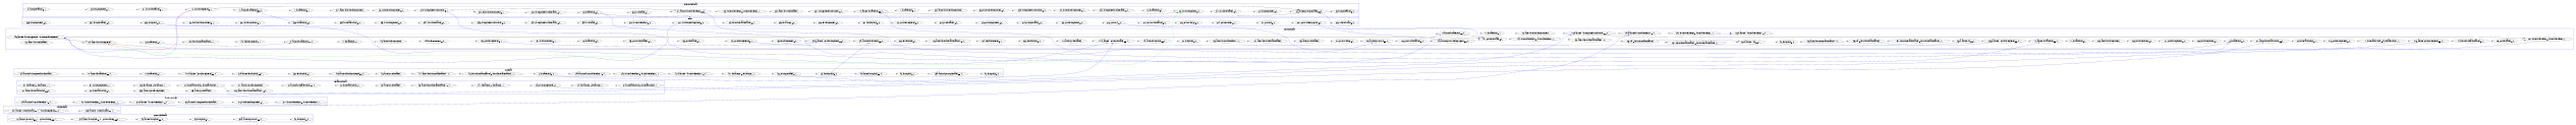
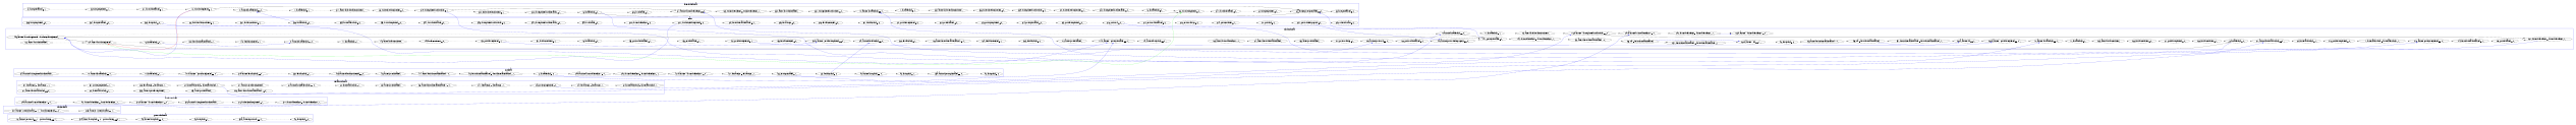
  digraph {
    rankdir=LR
    edge [color=black style=dotted]
    n1 [label="518: assume((port_work == 1) | (port_work_stop == 1));"]
    n2 [label="519: assert((fw_tty_lock != 2) | (port_work_stop == 0));"]
    n3 [label="92: assume(fw_tty_lock == 0);"]
    n4 [label="93: fw_tty_lock = 1;"]
    n5 [label="521a: assume(port_work == 0);"]
    n6 [label="98: fw_tty_lock = 0;"]
    n7 [label="507: assume((write_urb_state == 1) | (drv_usb_registered == 0));"]
    n8 [label="508b: assume(!(write_urb_state == 1));"]
    n9 [label="601: drv_device_id_registered = 0;"]
    n10 [label="613: port_tty_registered = 0;"]
    n11 [label="614: port_tty_installed = 0;"]
    n12 [label="604: dev_usb_serial_initialized = -1;"]
    n13 [label="619: port_consistent = 1;"]
    n14 [label="620: port_lock = 0;"]
    n15 [label="583: fw_tty_registered = 0;"]
    n16 [label="584: fw_tty_initialized = 0;"]
    n17 [label="589: fw_serial_bus_lock = 0;"]
    n18 [label="593: drv_usb_registered = 0;"]
    n19 [label="616: port_work = 0;"]
    n20 [label="605: dev_autopm = 0;"]
    n21 [label="586: fw_driver_list_consistent = 1;"]
    n22 [label="587: fw_idr_consistent = 1;"]
    n23 [label="618: port_work_stop = 0;"]
    n24 [label="597: drv_registered_with_serial_fw = 0;"]
    n25 [label="599: drv_id_table = 0;"]
    n26 [label="617: port_work_initialized = 0;"]
    n27 [label="588: fw_table_lock = 0;"]
    n28 [label="585: fw_tty_lock = 0;"]
    n29 [label="606: dev_disconnected = 0;"]
    n30 [label="607: dev_disc_lock = 0;"]
    n31 [label="615: port_idr_registered = 0;"]
    n32 [label="596: drv_registered_with_usb_fw = 0;"]
    n33 [label="621: port_write_in_progress = 0;"]
    n34 [label="623: write_urb_state = 0;"]
    n35 [label="611: port_dev_registered = 0;"]
    n36 [label="612: port_initialized = 0;"]
    n37 [label="600: drv_module_ref_cnt = 0;"]
    n38 [label="594: drv_usb_initialized = 0;"]
    n39 [label="576: drv_device_id_registered = 1;"]
    n40 [label="577: drv_module_ref_cnt = drv_module_ref_cnt - 1;"]
    n41 [label="292: drv_module_ref_cnt = drv_module_ref_cnt + 1;"]
    n42 [label="572b: assume(!(drv_module_ref_cnt <= 0));"]
    n43 [label="291a: assume(drv_module_ref_cnt >= 0);"]
    n44 [label="575: assume(drv_registered_with_serial_fw);"]
    n45 [label="70: assume(fw_table_lock == 0);"]
    n46 [label="312: drv_usb_registered = 1;"]
    n47 [label="70: assume(fw_table_lock == 0);"]
    n48 [label="346: drv_usb_registered = 0;"]
    n49 [label="54: fw_tty_initialized = 1;"]
    n50 [label="55: fw_tty_registered = 1;"]
    n51 [label="64: assume(port_tty_installed == 0);"]
    n52 [label="311: drv_usb_initialized = 1;"]
    n53 [label="484: assume(drv_module_ref_cnt == 0);"]
    n54 [label="485: drv_module_ref_cnt = drv_module_ref_cnt - 1;"]
    n55 [label="71: fw_table_lock = 1;"]
    n56 [label="317: assert(fw_driver_list_consistent);"]
    n57 [label="319: drv_registered_with_usb_fw = 1;"]
    n58 [label="340: fw_driver_list_consistent = 1;"]
    n59 [label="342: drv_registered_with_serial_fw = 0;"]
    n60 [label="330: assert(drv_usb_initialized);"]
    n61 [label="331: drv_registered_with_usb_fw = 0;"]
    n62 [label="76: fw_table_lock = 0;"]
    n63 [label="347: drv_usb_initialized = 0;"]
    n64 [label="61: fw_tty_registered = 0;"]
    n65 [label="71: fw_table_lock = 1;"]
    n66 [label="337: assert(fw_driver_list_consistent);"]
    n67 [label="320: fw_driver_list_consistent = 1;"]
    n68 [label="326: drv_id_table = 1;"]
    n69 [label="76: fw_table_lock = 0;"]
    n70 [label="318: fw_driver_list_consistent = 0;"]
    n71 [label="338: fw_driver_list_consistent = 0;"]
    n72 [label="322: drv_registered_with_serial_fw = 1;"]
    n73 [label="339: drv_registered_with_usb_fw = 0;"]
    n74 [label="65: fw_tty_initialized = 0;"]
    n75 [label="243: port_tty_registered = 0;"]
    n76 [label="247: dev_autopm = dev_autopm - 1;"]
    n77 [label="225: assert(port_initialized);"]
    n78 [label="226: assert(dev_usb_serial_initialized >= 0);"]
    n79 [label="87: fw_serial_bus_lock = fw_serial_bus_lock - 1;"]
    n80 [label="537: assume(!port_dev_registered);"]
    n81 [label="87: fw_serial_bus_lock = fw_serial_bus_lock - 1;"]
    n82 [label="82: fw_serial_bus_lock = 1;"]
    n83 [label="237: assert(port_initialized);"]
    n84 [label="533: assume(port_dev_registered);"]
    n85 [label="233: dev_autopm = dev_autopm - 1;"]
    n86 [label="231: port_tty_registered = 1;"]
    n87 [label="238: assert(dev_usb_serial_initialized >= 0);"]
    n88 [label="241: dev_autopm = dev_autopm + 1;"]
    n89 [label="81: assume(fw_serial_bus_lock == 0);"]
    n90 [label="82: fw_serial_bus_lock = 1;"]
    n91 [label="227: dev_autopm = dev_autopm + 1;"]
    n92 [label="81: assume(fw_serial_bus_lock == 0);"]
    n93 [label="428: port_tty_installed = 1;"]
    n94 [label="385: dev_disc_lock = 0;"]
    n95 [label="408a: assume(dev_disconnected == 0);"]
    n96 [label="413: assert(port_initialized);"]
    n97 [label="379: assume(dev_disc_lock == 0);"]
    n98 [label="380: dev_disc_lock = 1;"]
    n99 [label="548a: assume(port_tty_installed == 0);"]
    n100 [label="98: fw_tty_lock = 0;"]
    n101 [label="76: fw_table_lock = 0;"]
    n102 [label="291a: assume(drv_module_ref_cnt >= 0);"]
    n103 [label="70: assume(fw_table_lock == 0);"]
    n104 [label="71: fw_table_lock = 1;"]
    n105 [label="544: assume(drv_registered_with_serial_fw);"]
    n106 [label="421b: assume(!(drv_module_ref_cnt <= 0));"]
    n107 [label="427: dev_autopm = dev_autopm + 1;"]
    n108 [label="401b: assume(!(port_idr_registered == 0));"]
    n109 [label="414: assert(dev_usb_serial_initialized > 0);"]
    n110 [label="415: dev_usb_serial_initialized = dev_usb_serial_initialized + 1;"]
    n111 [label="292: drv_module_ref_cnt = drv_module_ref_cnt + 1;"]
    n112 [label="92: assume(fw_tty_lock == 0);"]
    n113 [label="93: fw_tty_lock = 1;"]
    n114 [label="194: drv_module_ref_cnt = drv_module_ref_cnt - 1;"]
    n115 [label="253: assert(dev_usb_serial_initialized > 0);"]
    n116 [label="278: assume(port_tty_registered == 0);"]
    n117 [label="279: dev_usb_serial_initialized = -1;"]
    n118 [label="76: fw_table_lock = 0;"]
    n119 [label="496: assume(drv_usb_registered | drv_device_id_registered);"]
    n120 [label="143: dev_disconnected = 1;"]
    n121 [label="70: assume(fw_table_lock == 0);"]
    n122 [label="256: old = dev_usb_serial_initialized;"]
    n123 [label="260a: assume(old == 1);"]
    n124 [label="150: port_idr_registered = 1;"]
    n125 [label="262b: assume(!(port_idr_registered == 0));"]
    n126 [label="81: assume(fw_serial_bus_lock == 0);"]
    n127 [label="129: assert(drv_usb_registered);"]
    n128 [label="185: assert(port_initialized);"]
    n129 [label="217: port_work_stop = 1;"]
    n130 [label="155: port_work_initialized = 1;"]
    n131 [label="156: port_initialized = 1;"]
    n132 [label="168: assert(dev_usb_serial_initialized >= 0);"]
    n133 [label="169: dev_disconnected = 1;"]
    n134 [label="157: port_dev_registered = 1;"]
    n135 [label="501b: assume(!(port_dev_registered == 0));"]
    n136 [label="179: assume(fw_tty_lock == 0);"]
-   n137 [label="180: fw_tty_lock = 2;"]
    n138 [label="71: fw_table_lock = 1;"]
    n139 [label="115: assert(fw_driver_list_consistent);"]
    n140 [label="190: assume(port_write_in_progress == 0);"]
    n141 [label="191: port_tty_installed = 0;"]
    n142 [label="183: assert(drv_module_ref_cnt > 0);"]
    n143 [label="220: assume(port_work == 0);"]
    n144 [label="70: assume(fw_table_lock == 0);"]
    n145 [label="380: dev_disc_lock = 1;"]
    n146 [label="82: fw_serial_bus_lock = 1;"]
    n147 [label="123b: assume(!(drv_module_ref_cnt <= 0));"]
    n148 [label="128: assert(drv_usb_initialized);"]
    n149 [label="76: fw_table_lock = 0;"]
    n150 [label="133: dev_usb_serial_initialized = 1;"]
    n151 [label="281: drv_module_ref_cnt = drv_module_ref_cnt - 1;"]
    n152 [label="257: dev_usb_serial_initialized = dev_usb_serial_initialized - 1;"]
    n153 [label="260b: assume(!(old == 1));"]
    n154 [label="151: fw_idr_consistent = 1;"]
    n155 [label="76: fw_table_lock = 0;"]
    n156 [label="116b: assume(!(drv_registered_with_usb_fw == 0));"]
    n157 [label="174b: assume(!(port_tty_installed == 0));"]
    n158 [label="280: port_initialized = 0;"]
    n159 [label="379: assume(dev_disc_lock == 0);"]
    n160 [label="158: dev_disconnected = 0;"]
    n161 [label="291a: assume(drv_module_ref_cnt >= 0);"]
    n162 [label="292: drv_module_ref_cnt = drv_module_ref_cnt + 1;"]
    n163 [label="385: dev_disc_lock = 0;"]
    n164 [label="188: port_work_initialized = 0;"]
    n165 [label="87: fw_serial_bus_lock = fw_serial_bus_lock - 1;"]
    n166 [label="265: assert(fw_idr_consistent);"]
    n167 [label="266: fw_idr_consistent = 0;"]
    n168 [label="70: assume(fw_table_lock == 0);"]
    n169 [label="71: fw_table_lock = 1;"]
    n170 [label="71: fw_table_lock = 1;"]
    n171 [label="148: assert(fw_idr_consistent);"]
    n172 [label="256: old = dev_usb_serial_initialized;"]
    n173 [label="253: assert(dev_usb_serial_initialized > 0);"]
    n174 [label="184: assert(dev_usb_serial_initialized);"]
    n175 [label="172: assert(port_initialized);"]
    n176 [label="149: fw_idr_consistent = 0;"]
    n177 [label="98: fw_tty_lock = 0;"]
    n178 [label="267: port_idr_registered = 0;"]
    n179 [label="257: dev_usb_serial_initialized = dev_usb_serial_initialized - 1;"]
    n180 [label="276: port_dev_registered = 0;"]
    n181 [label="268: fw_idr_consistent = 1;"]
    subgraph cluster_1 {
      color=blue
      label=port_work_thread
      n1
      n2
      n3
      n4
      n5
      n6
    }
    subgraph cluster_2 {
      color=blue
      label=usb_cb_thread
      n7
      n8
    }
    subgraph cluster_3 {
      color=blue
      label=main
      n9
      n10
      n11
      n12
      n13
      n14
      n15
      n16
      n17
      n18
      n19
      n20
      n21
      n22
      n23
      n24
      n25
      n26
      n27
      n28
      n29
      n30
      n31
      n32
      n33
      n34
      n35
      n36
      n37
      n38
    }
    subgraph cluster_4 {
      color=blue
      label=attribute_thread
      n39
      n40
      n41
      n42
      n43
      n44
    }
    subgraph cluster_5 {
      color=blue
      label=fw_module_thread
      n45
      n46
      n47
      n48
      n49
      n50
      n51
      n52
      n53
      n54
      n55
      n56
      n57
      n58
      n59
      n60
      n61
      n62
      n63
      n64
      n65
      n66
      n67
      n68
      n69
      n70
      n71
      n72
      n73
      n74
    }
    subgraph cluster_6 {
      color=blue
      label=serial_bus_thread
      n75
      n76
      n77
      n78
      n79
      n80
      n81
      n82
      n83
      n84
      n85
      n86
      n87
      n88
      n89
      n90
      n91
      n92
    }
    subgraph cluster_7 {
      color=blue
      label=tty_thread
      n93
      n94
      n95
      n96
      n97
      n98
      n99
      n100
      n101
      n102
      n103
      n104
      n105
      n106
      n107
      n108
      n109
      n110
      n111
      n112
      n113
    }
    subgraph cluster_8 {
      color=blue
      label=usb_bus_thread
      n114
      n115
      n116
      n117
      n118
      n119
      n120
      n121
      n122
      n123
      n124
      n125
      n126
      n127
      n128
      n129
      n130
      n131
      n132
      n133
      n134
      n135
      n136
-     n137
      n138
      n139
      n140
      n141
      n142
      n143
      n144
      n145
      n146
      n147
      n148
      n149
      n150
      n151
      n152
      n153
      n154
      n155
      n156
      n157
      n158
      n159
      n160
      n161
      n162
      n163
      n164
      n165
      n166
      n167
      n168
      n169
      n170
      n171
      n172
      n173
      n174
      n175
      n176
      n177
      n178
      n179
      n180
      n181
    }
    n1 -> n2
    n2 -> n3
    n3 -> n4
    n4 -> n5
    n5 -> n6
    n7 -> n8
    n9 -> n12
    n9 -> n119 [color=Blue constraint=false style=""]
    n10 -> n11
    n11 -> n31
    n12 -> n20
    n13 -> n14
    n14 -> n33
    n15 -> n16
    n16 -> n28
    n17 -> n18
    n18 -> n38
    n19 -> n26
    n19 -> n143 [color=Blue constraint=false style=""]
    n20 -> n29
    n21 -> n22
    n22 -> n27
    n23 -> n13
    n24 -> n25
    n25 -> n37
    n26 -> n23
    n27 -> n17
    n27 -> n47 [color=Blue constraint=false style=""]
    n28 -> n21
    n28 -> n157 [color=Blue constraint=false style=""]
    n29 -> n30
    n30 -> n35
    n31 -> n19
    n32 -> n24
    n33 -> n34
    n33 -> n140 [color=Blue constraint=false style=""]
    n35 -> n36
    n36 -> n10
    n37 -> n9
    n38 -> n32
    n39 -> n40
    n41 -> n42
    n41 -> n161 [color=Blue constraint=false style=""]
    n42 -> n44
    n43 -> n41
    n44 -> n39
    n45 -> n48 [color=Black style=""]
    n45 -> n65
    n46 -> n47
    n46 -> n51 [color=Black style=""]
    n46 -> n119 [color=Blue constraint=false style=""]
    n46 -> n127 [color=Red constraint=false style=""]
    n47 -> n55
    n48 -> n63
    n49 -> n50
    n50 -> n52
    n51 -> n74 [style=solid]
    n52 -> n46
    n53 -> n54
    n54 -> n60
    n55 -> n56
    n56 -> n70
    n57 -> n53 [color=Black style=""]
    n57 -> n67
    n57 -> n156 [color=Blue constraint=false style=""]
    n58 -> n59
    n59 -> n69
    n60 -> n61
    n61 -> n45
    n62 -> n51 [color=Black style=""]
    n62 -> n68
    n62 -> n144 [color=Blue constraint=false style=""]
    n63 -> n64
    n64 -> n51
    n65 -> n66
    n66 -> n71
    n67 -> n72
    n68 -> n53
    n69 -> n48
    n70 -> n57
    n71 -> n73
    n72 -> n62
    n73 -> n58
    n75 -> n76
    n75 -> n116 [color=Blue constraint=false style=""]
    n76 -> n81
    n77 -> n78
    n79 -> n80
    n79 -> n126 [color=Blue constraint=false style=""]
    n80 -> n89
    n82 -> n83
    n83 -> n87
    n84 -> n77
    n85 -> n79
    n86 -> n85
    n87 -> n88
    n88 -> n75
    n89 -> n82
    n90 -> n84
    n91 -> n86
    n92 -> n90
    n93 -> n94
    n93 -> n157 [color=Blue constraint=false style=""]
    n94 -> n112
    n94 -> n159 [color=Blue constraint=false style=""]
    n95 -> n96
    n96 -> n109
    n97 -> n98
    n98 -> n95
    n99 -> n100
    n101 -> n102
    n101 -> n168 [color=Blue constraint=false style=""]
    n102 -> n111
    n103 -> n104
    n104 -> n108
    n105 -> n103
    n106 -> n107
    n107 -> n93
    n108 -> n97
    n109 -> n110
    n110 -> n101
    n111 -> n106
    n112 -> n113
    n113 -> n99
    n114 -> n115
    n115 -> n172
    n116 -> n117
    n117 -> n158
    n118 -> n45 [color=Blue constraint=false style=""]
    n118 -> n126
    n119 -> n127 [color=Black style=""]
    n119 -> n141 [color=Black style=""]
    n119 -> n144
    n120 -> n121
    n121 -> n170
    n122 -> n123 [color=Blue constraint=false style=""]
    n122 -> n179
    n123 -> n125
    n124 -> n125 [color=Blue constraint=false style=""]
    n124 -> n154
    n125 -> n168
    n126 -> n146
    n127 -> n48 [color=Green constraint=false style=""]
    n127 -> n118 [color=Black style=""]
    n127 -> n149
    n128 -> n129
    n129 -> n143
    n130 -> n131
    n131 -> n134
    n132 -> n133
    n133 -> n163
    n134 -> n135 [color=Blue constraint=false style=""]
    n134 -> n160
    n135 -> n159
-   n136 -> n137
-   n137 -> n142
    n138 -> n139
    n139 -> n156
    n140 -> n141
    n141 -> n51 [color=Blue constraint=false style=""]
    n141 -> n114
    n142 -> n174
    n143 -> n164
    n144 -> n138
    n144 -> n141 [color=Black style=""]
    n145 -> n132
    n146 -> n180
    n148 -> n127
    n149 -> n121 [color=Blue constraint=false style=""]
    n149 -> n150
    n150 -> n120
    n151 -> n53 [color=Blue constraint=false style=""]
    n152 -> n153
    n153 -> n177
    n154 -> n155
    n155 -> n130
    n156 -> n151 [color=Black style=""]
    n156 -> n161
    n157 -> n136
    n158 -> n151
    n159 -> n145
    n160 -> n135
    n161 -> n162
    n162 -> n147 [color=Blue constraint=false style=""]
    n162 -> n147
    n163 -> n175
    n164 -> n140
    n165 -> n116
    n166 -> n167
    n167 -> n178
    n168 -> n169
    n169 -> n166
    n170 -> n171
    n171 -> n176
    n172 -> n152
    n172 -> n153 [color=Blue constraint=false style=""]
    n173 -> n122
    n174 -> n128
    n175 -> n157
    n176 -> n124
    n177 -> n173
    n178 -> n181
    n179 -> n123
    n180 -> n165
    n181 -> n118
  }
